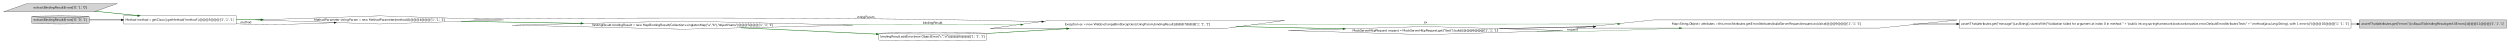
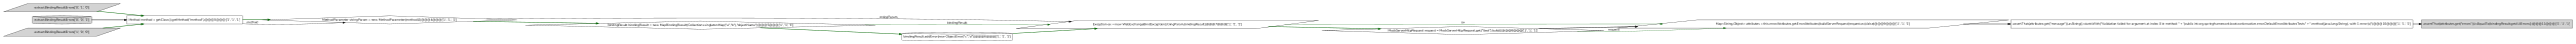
  digraph {
    rankdir=LR
    fontname=Nunito
    node [fillcolor=white shape=parallelogram style=filled fontname=Nunito]
    edge [style=bold color=darkgreen fontname=Nunito]
    n1 [fillcolor=lightgray label="extractBindingResultErrors['0', '1', '0']"]
    n2 [label="Method method = getClass().getMethod(\"method\",)@@@3@@@['1', '1', '1']" shape=box]
    n3 [label="Exception ex = new WebExchangeBindException(stringParam,bindingResult)@@@7@@@['1', '1', '1']"]
    n4 [label="Map<String,Object> attributes = this.errorAttributes.getErrorAttributes(buildServerRequest(request,ex),false)@@@9@@@['1', '1', '1']"]
    n5 [label="MockServerHttpRequest request = MockServerHttpRequest.get(\"/test\").build()@@@8@@@['1', '1', '1']" shape=diamond]
    n6 [label="assertThat(attributes.get(\"message\")).asString().startsWith(\"Validation failed for argument at index 0 in method: \" + \"public int org.springframework.boot.web.reactive.error.DefaultErrorAttributesTests\" + \".method(java.lang.String), with 1 error(s)\")@@@10@@@['1', '1', '1']" shape=box]
    n7 [label="bindingResult.addError(new ObjectError(\"c\",\"d\"))@@@6@@@['1', '1', '1']" shape=cylinder]
    n8 [fillcolor=lightgray label="extractBindingResultErrors['0', '0', '1']" shape=cylinder]
    n9 [label="MethodParameter stringParam = new MethodParameter(method,0)@@@4@@@['1', '1', '1']" shape=diamond]
    n10 [label="BindingResult bindingResult = new MapBindingResult(Collections.singletonMap(\"a\",\"b\"),\"objectName\")@@@5@@@['1', '1', '1']" shape=diamond]
    n11 [fillcolor=lightgray label="assertThat(attributes.get(\"errors\")).isEqualTo(bindingResult.getAllErrors())@@@11@@@['1', '1', '1']" shape=box]
+   n12 [fillcolor=lightgray label="extractBindingResultErrors['1', '0', '0']"]
    n1 -> n2
    n2 -> n9
    n2 -> n9 [label=method style=solid color=black]
    n3 -> n4 [label=ex style=solid]
    n3 -> n5
    n4 -> n6 [color=black]
    n5 -> n4 [color=black]
    n5 -> n4 [label=request style=solid]
    n6 -> n11 [color=black]
    n7 -> n3
    n8 -> n2 [color=black]
    n9 -> n3 [label=stringParam style=solid color=black]
    n9 -> n10
    n10 -> n3 [label=bindingResult style=solid]
    n10 -> n7
+   n12 -> n2
  }
